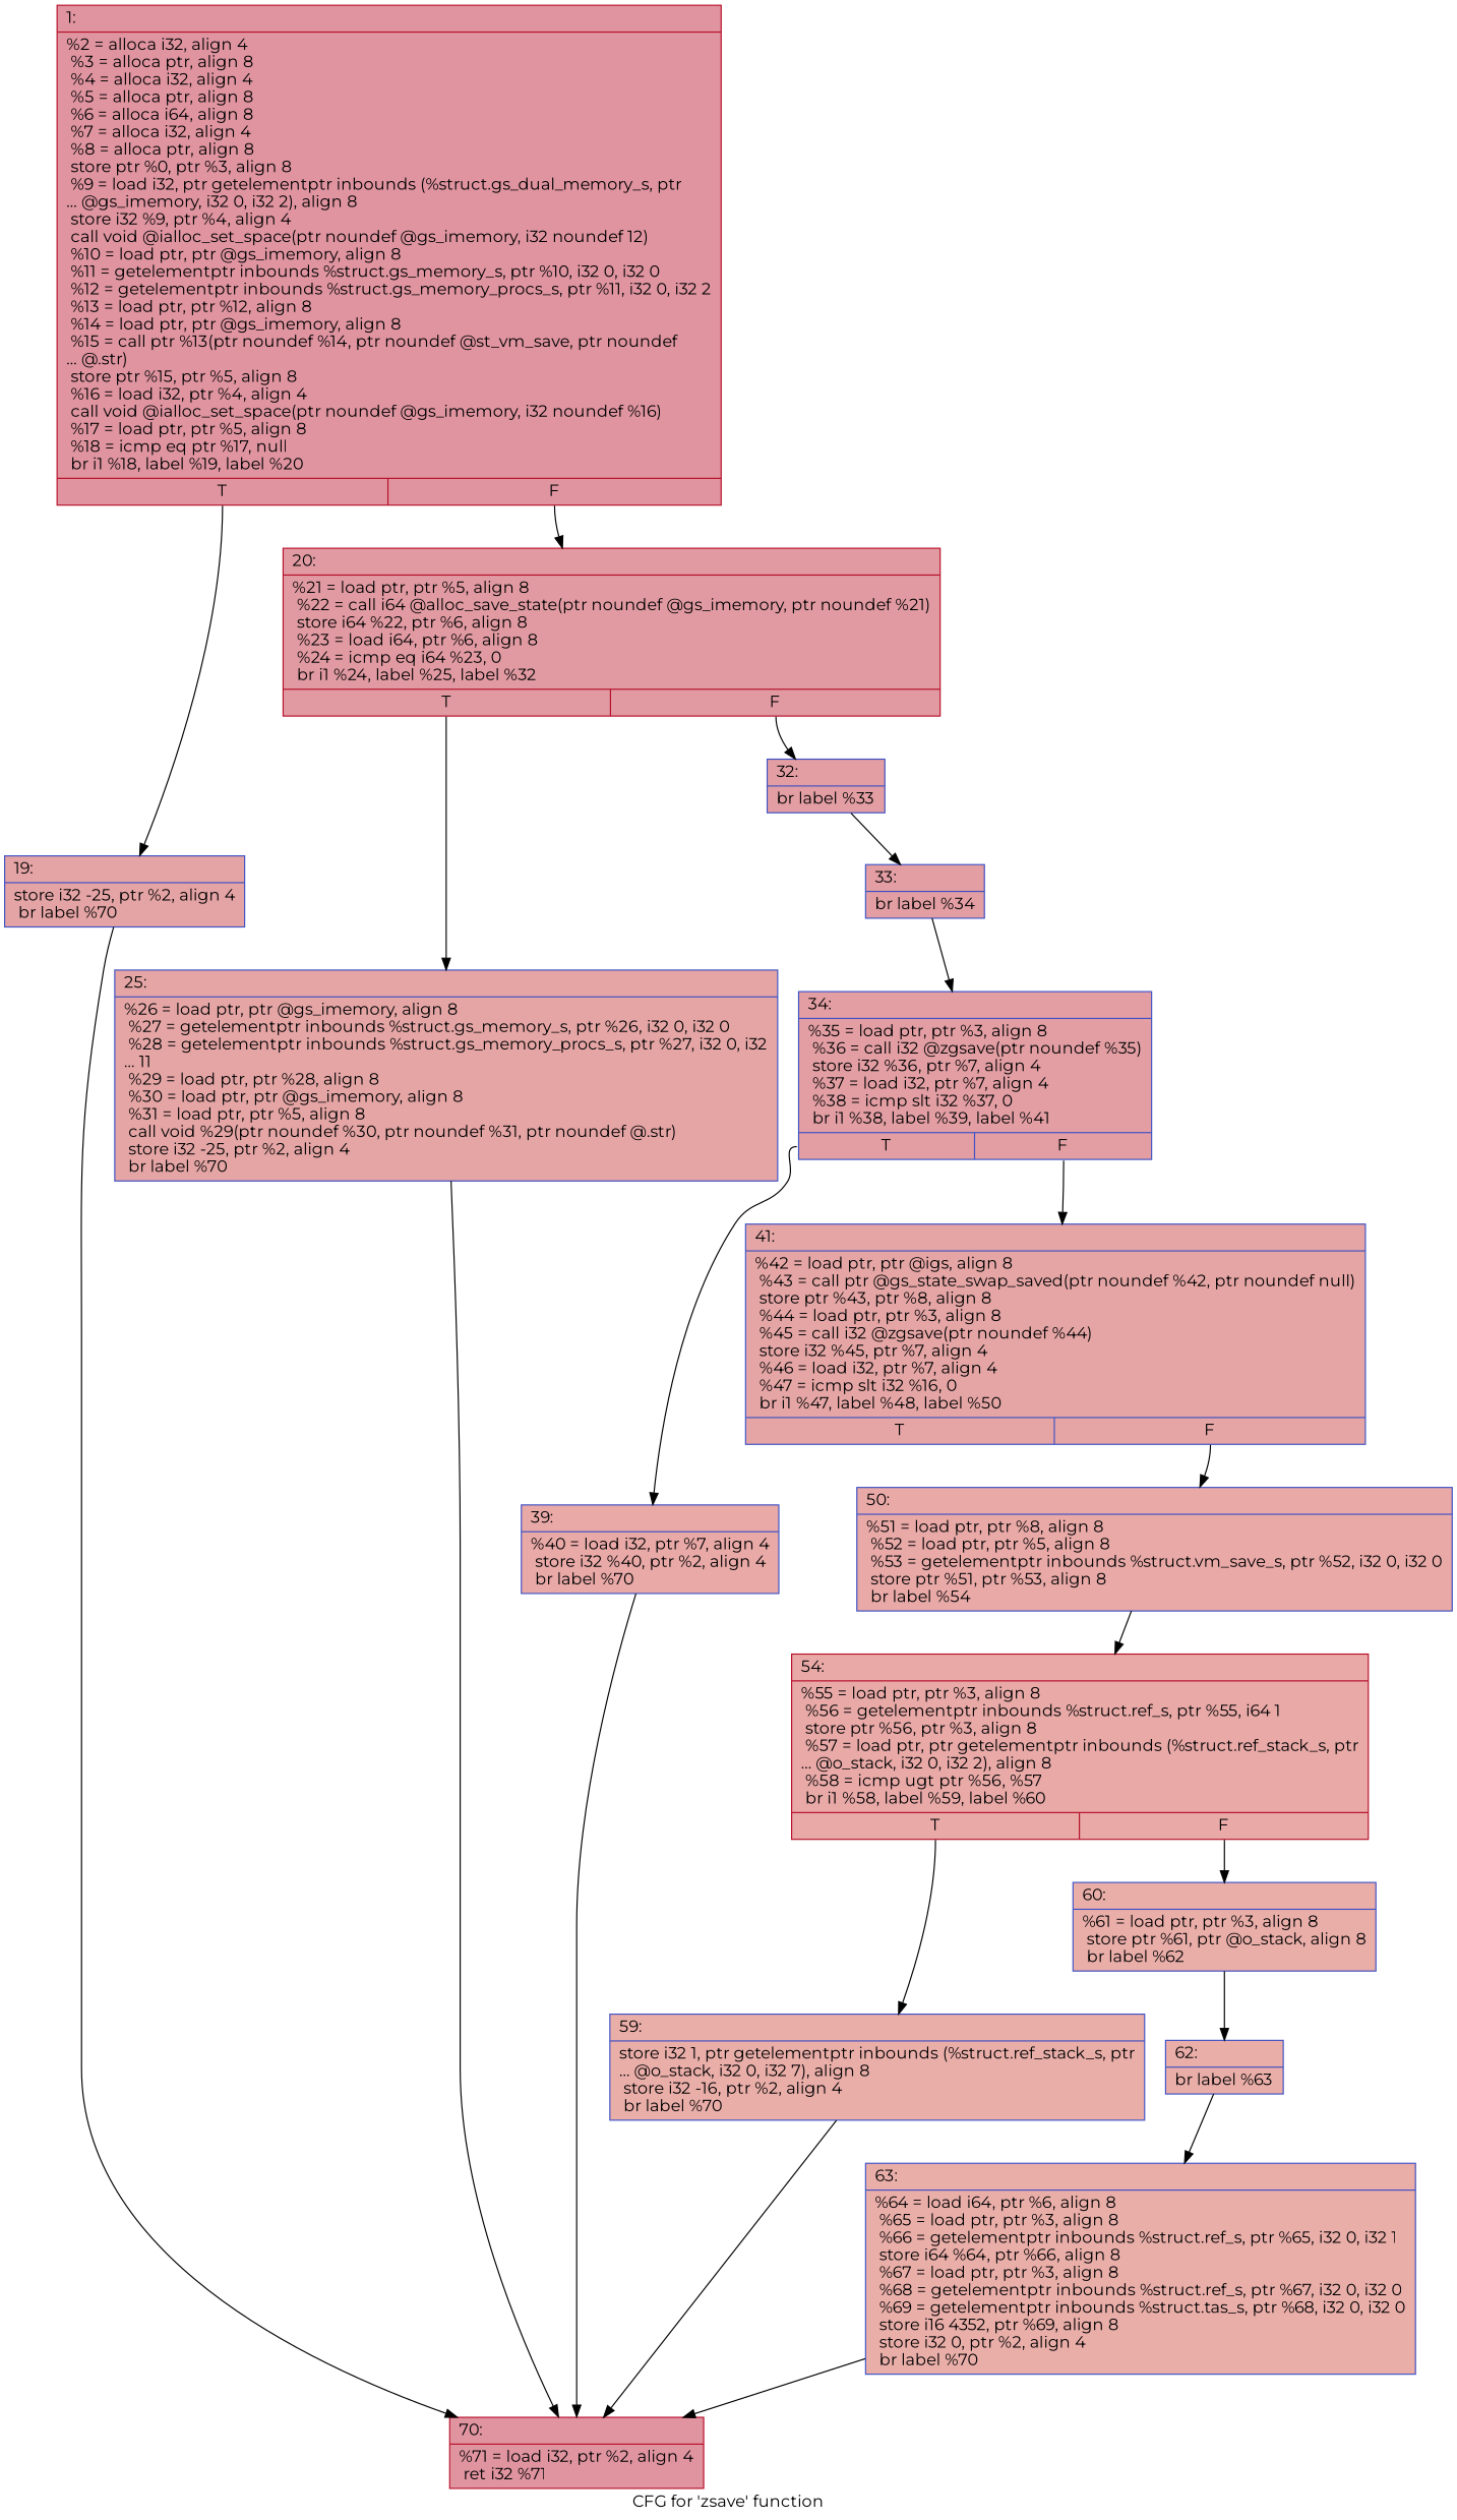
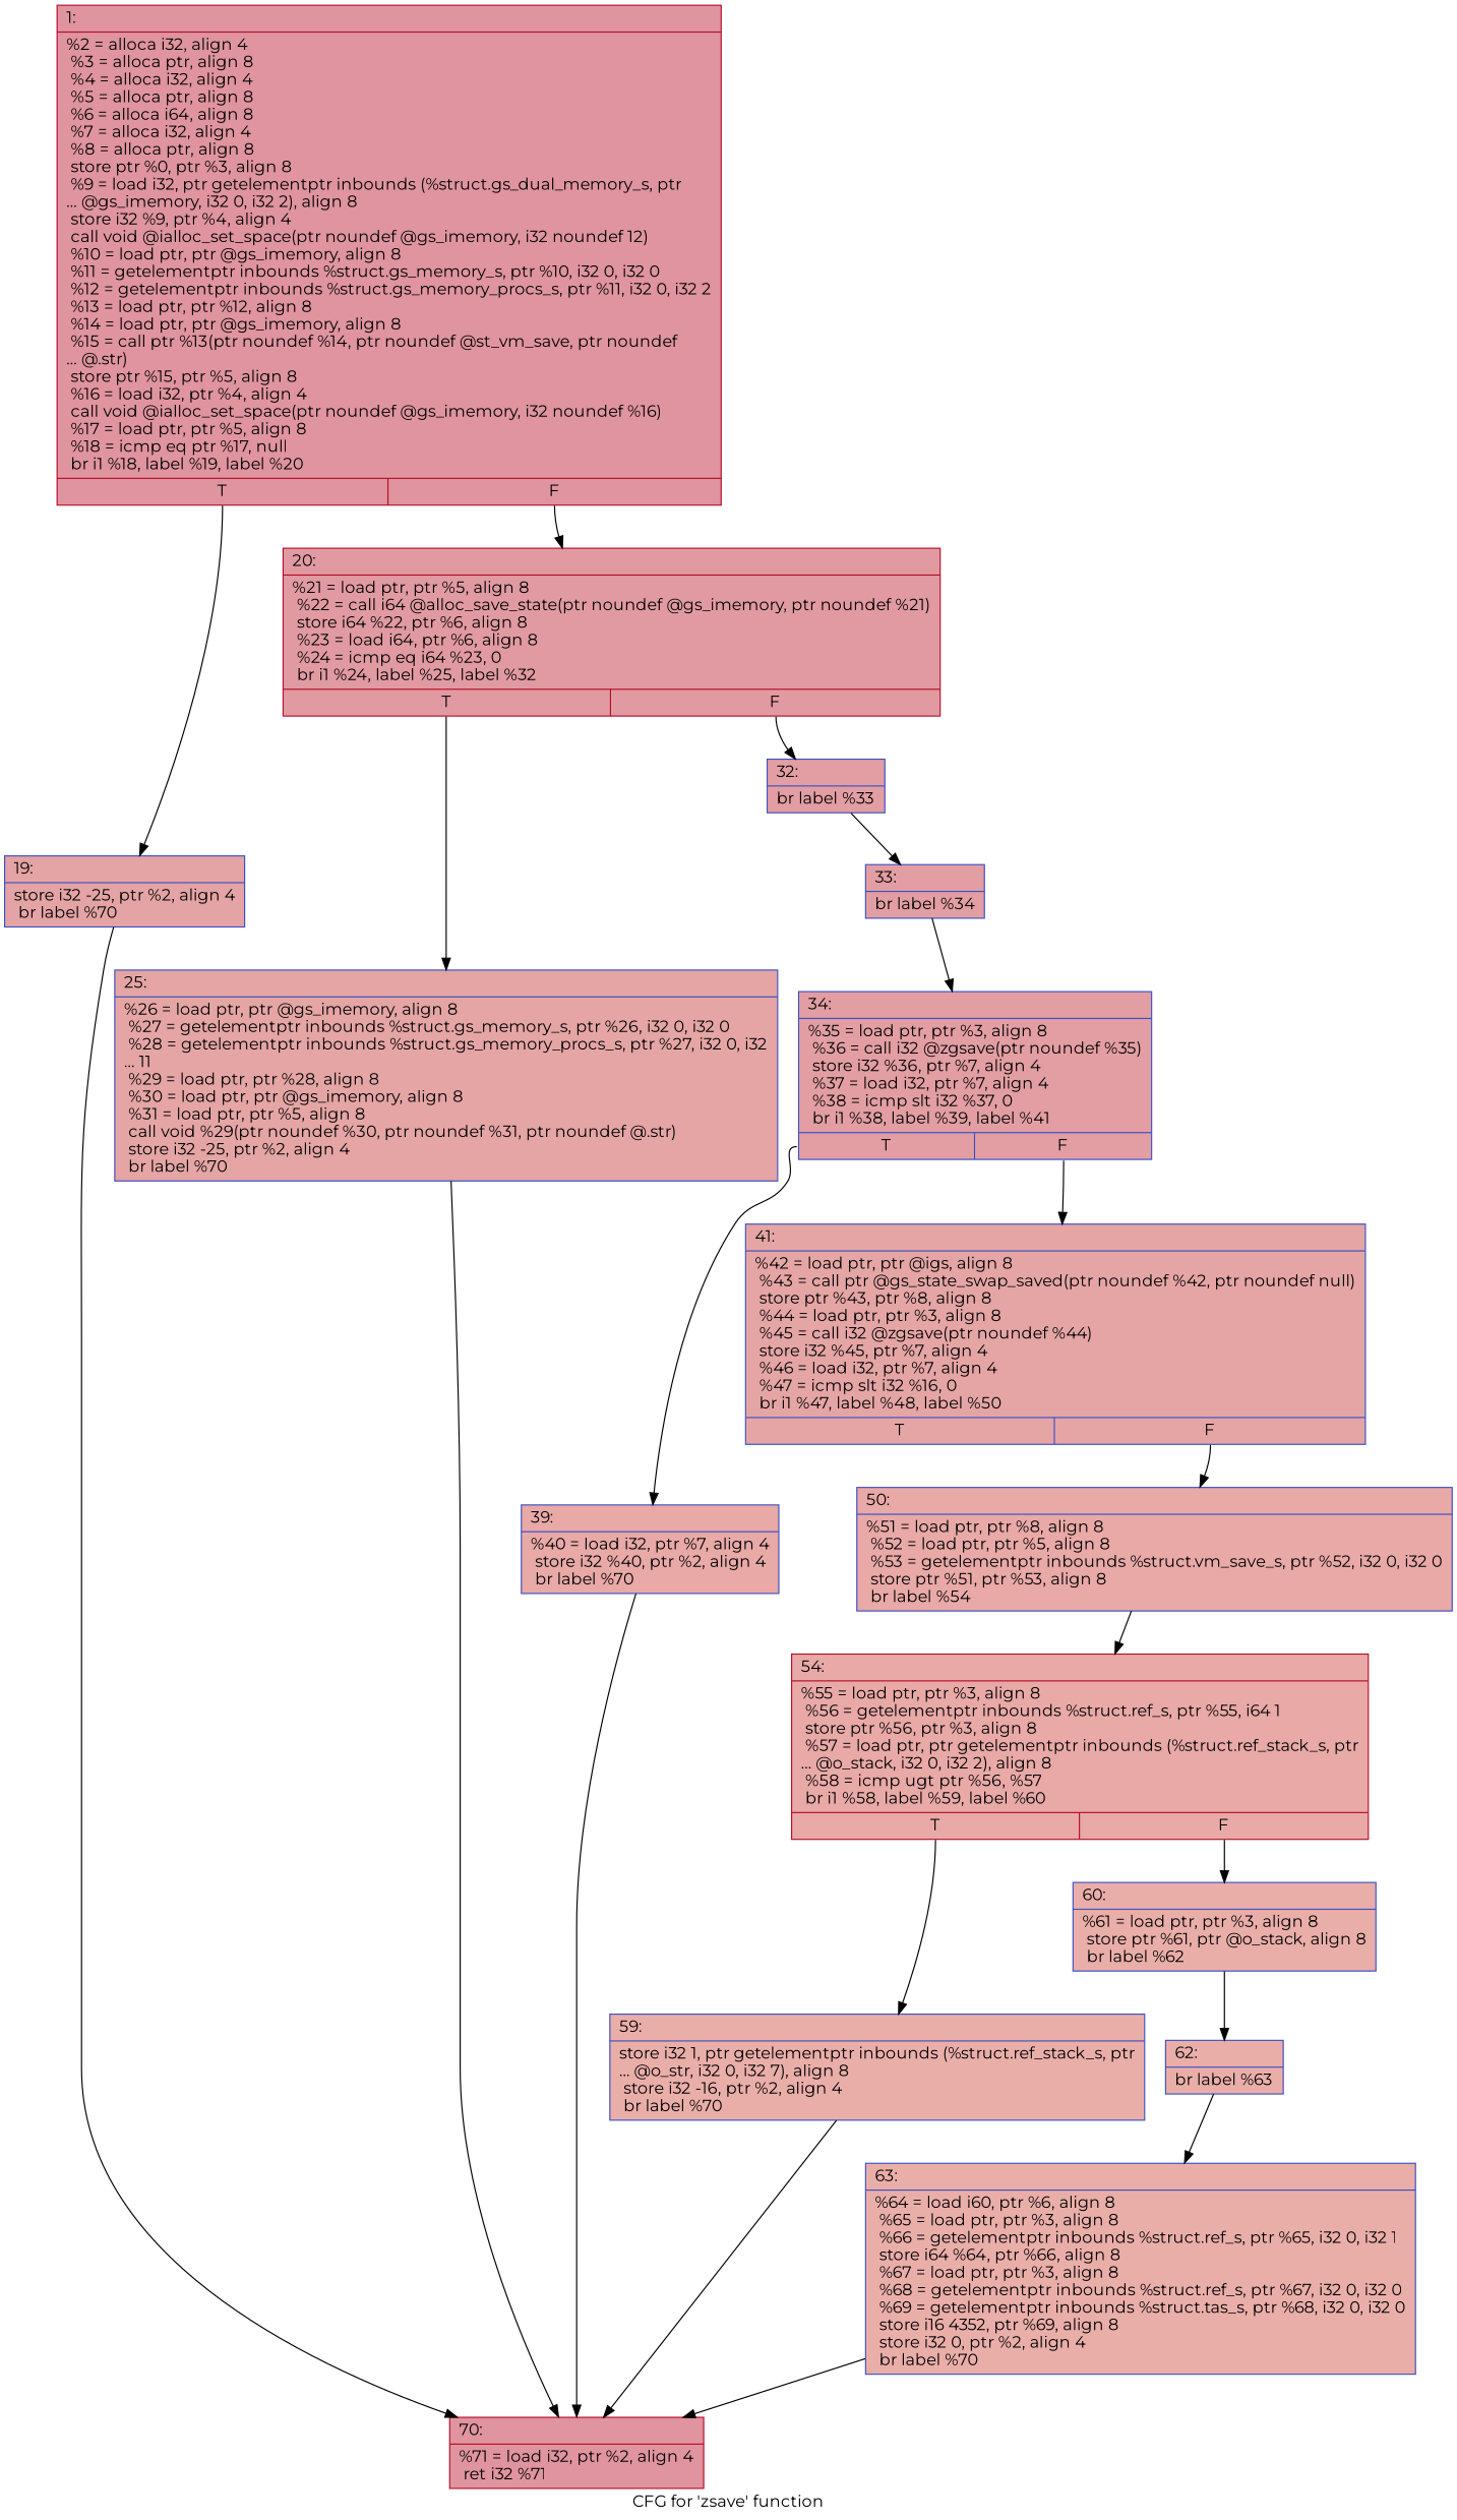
  digraph {
    fontname=Montserrat
    label="CFG for 'zsave' function"
    node [color="#3d50c3ff" fillcolor="#d0473d70" fontname=Montserrat shape=record style=filled]
    edge [fontname=Montserrat]
    n1 [color="#b70d28ff" fillcolor="#b70d2870" label="{1:\l|  %2 = alloca i32, align 4\l  %3 = alloca ptr, align 8\l  %4 = alloca i32, align 4\l  %5 = alloca ptr, align 8\l  %6 = alloca i64, align 8\l  %7 = alloca i32, align 4\l  %8 = alloca ptr, align 8\l  store ptr %0, ptr %3, align 8\l  %9 = load i32, ptr getelementptr inbounds (%struct.gs_dual_memory_s, ptr\l... @gs_imemory, i32 0, i32 2), align 8\l  store i32 %9, ptr %4, align 4\l  call void @ialloc_set_space(ptr noundef @gs_imemory, i32 noundef 12)\l  %10 = load ptr, ptr @gs_imemory, align 8\l  %11 = getelementptr inbounds %struct.gs_memory_s, ptr %10, i32 0, i32 0\l  %12 = getelementptr inbounds %struct.gs_memory_procs_s, ptr %11, i32 0, i32 2\l  %13 = load ptr, ptr %12, align 8\l  %14 = load ptr, ptr @gs_imemory, align 8\l  %15 = call ptr %13(ptr noundef %14, ptr noundef @st_vm_save, ptr noundef\l... @.str)\l  store ptr %15, ptr %5, align 8\l  %16 = load i32, ptr %4, align 4\l  call void @ialloc_set_space(ptr noundef @gs_imemory, i32 noundef %16)\l  %17 = load ptr, ptr %5, align 8\l  %18 = icmp eq ptr %17, null\l  br i1 %18, label %19, label %20\l|{<s0>T|<s1>F}}"]
    n2 [fillcolor="#c32e3170" label="{19:\l|  store i32 -25, ptr %2, align 4\l  br label %70\l}"]
    n3 [color="#b70d28ff" fillcolor="#bb1b2c70" label="{20:\l|  %21 = load ptr, ptr %5, align 8\l  %22 = call i64 @alloc_save_state(ptr noundef @gs_imemory, ptr noundef %21)\l  store i64 %22, ptr %6, align 8\l  %23 = load i64, ptr %6, align 8\l  %24 = icmp eq i64 %23, 0\l  br i1 %24, label %25, label %32\l|{<s0>T|<s1>F}}"]
    n4 [color="#b70d28ff" fillcolor="#b70d2870" label="{70:\l|  %71 = load i32, ptr %2, align 4\l  ret i32 %71\l}"]
    n5 [fillcolor="#c5333470" label="{25:\l|  %26 = load ptr, ptr @gs_imemory, align 8\l  %27 = getelementptr inbounds %struct.gs_memory_s, ptr %26, i32 0, i32 0\l  %28 = getelementptr inbounds %struct.gs_memory_procs_s, ptr %27, i32 0, i32\l... 11\l  %29 = load ptr, ptr %28, align 8\l  %30 = load ptr, ptr @gs_imemory, align 8\l  %31 = load ptr, ptr %5, align 8\l  call void %29(ptr noundef %30, ptr noundef %31, ptr noundef @.str)\l  store i32 -25, ptr %2, align 4\l  br label %70\l}"]
    n6 [fillcolor="#be242e70" label="{32:\l|  br label %33\l}"]
    n7 [fillcolor="#be242e70" label="{33:\l|  br label %34\l}"]
    n8 [fillcolor="#be242e70" label="{34:\l|  %35 = load ptr, ptr %3, align 8\l  %36 = call i32 @zgsave(ptr noundef %35)\l  store i32 %36, ptr %7, align 4\l  %37 = load i32, ptr %7, align 4\l  %38 = icmp slt i32 %37, 0\l  br i1 %38, label %39, label %41\l|{<s0>T|<s1>F}}"]
    n9 [fillcolor="#ca3b3770" label="{39:\l|  %40 = load i32, ptr %7, align 4\l  store i32 %40, ptr %2, align 4\l  br label %70\l}"]
    n10 [fillcolor="#c5333470" label="{41:\l|  %42 = load ptr, ptr @igs, align 8\l  %43 = call ptr @gs_state_swap_saved(ptr noundef %42, ptr noundef null)\l  store ptr %43, ptr %8, align 8\l  %44 = load ptr, ptr %3, align 8\l  %45 = call i32 @zgsave(ptr noundef %44)\l  store i32 %45, ptr %7, align 4\l  %46 = load i32, ptr %7, align 4\l  %47 = icmp slt i32 %16, 0\l  br i1 %47, label %48, label %50\l|{<s0>T|<s1>F}}"]
    n11 [fillcolor="#ca3b3770" label="{50:\l|  %51 = load ptr, ptr %8, align 8\l  %52 = load ptr, ptr %5, align 8\l  %53 = getelementptr inbounds %struct.vm_save_s, ptr %52, i32 0, i32 0\l  store ptr %51, ptr %53, align 8\l  br label %54\l}"]
    n12 [color="#b70d28ff" fillcolor="#ca3b3770" label="{54:\l|  %55 = load ptr, ptr %3, align 8\l  %56 = getelementptr inbounds %struct.ref_s, ptr %55, i64 1\l  store ptr %56, ptr %3, align 8\l  %57 = load ptr, ptr getelementptr inbounds (%struct.ref_stack_s, ptr\l... @o_stack, i32 0, i32 2), align 8\l  %58 = icmp ugt ptr %56, %57\l  br i1 %58, label %59, label %60\l|{<s0>T|<s1>F}}"]
-   n13 [label="{59:\l|  store i32 1, ptr getelementptr inbounds (%struct.ref_stack_s, ptr\l... @o_stack, i32 0, i32 7), align 8\l  store i32 -16, ptr %2, align 4\l  br label %70\l}"]
+   n13 [label="{59:\l|  store i32 1, ptr getelementptr inbounds (%struct.ref_stack_s, ptr\l... @o_str, i32 0, i32 7), align 8\l  store i32 -16, ptr %2, align 4\l  br label %70\l}"]
    n14 [label="{60:\l|  %61 = load ptr, ptr %3, align 8\l  store ptr %61, ptr @o_stack, align 8\l  br label %62\l}"]
    n15 [label="{62:\l|  br label %63\l}"]
-   n16 [label="{63:\l|  %64 = load i64, ptr %6, align 8\l  %65 = load ptr, ptr %3, align 8\l  %66 = getelementptr inbounds %struct.ref_s, ptr %65, i32 0, i32 1\l  store i64 %64, ptr %66, align 8\l  %67 = load ptr, ptr %3, align 8\l  %68 = getelementptr inbounds %struct.ref_s, ptr %67, i32 0, i32 0\l  %69 = getelementptr inbounds %struct.tas_s, ptr %68, i32 0, i32 0\l  store i16 4352, ptr %69, align 8\l  store i32 0, ptr %2, align 4\l  br label %70\l}"]
+   n16 [label="{63:\l|  %64 = load i60, ptr %6, align 8\l  %65 = load ptr, ptr %3, align 8\l  %66 = getelementptr inbounds %struct.ref_s, ptr %65, i32 0, i32 1\l  store i64 %64, ptr %66, align 8\l  %67 = load ptr, ptr %3, align 8\l  %68 = getelementptr inbounds %struct.ref_s, ptr %67, i32 0, i32 0\l  %69 = getelementptr inbounds %struct.tas_s, ptr %68, i32 0, i32 0\l  store i16 4352, ptr %69, align 8\l  store i32 0, ptr %2, align 4\l  br label %70\l}"]
    n1 -> n2 [tailport=s0]
    n1 -> n3 [tailport=s1]
    n2 -> n4
    n3 -> n5 [tailport=s0]
    n3 -> n6 [tailport=s1]
    n5 -> n4
    n6 -> n7
    n7 -> n8
    n8 -> n9 [tailport=s0]
    n8 -> n10 [tailport=s1]
    n9 -> n4
    n10 -> n11 [tailport=s1]
    n11 -> n12
    n12 -> n13 [tailport=s0]
    n12 -> n14 [tailport=s1]
    n13 -> n4
    n14 -> n15
    n15 -> n16
    n16 -> n4
  }
